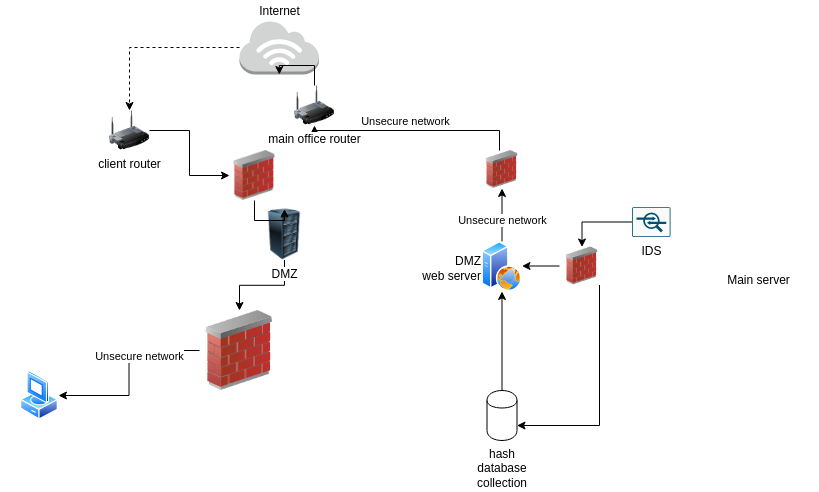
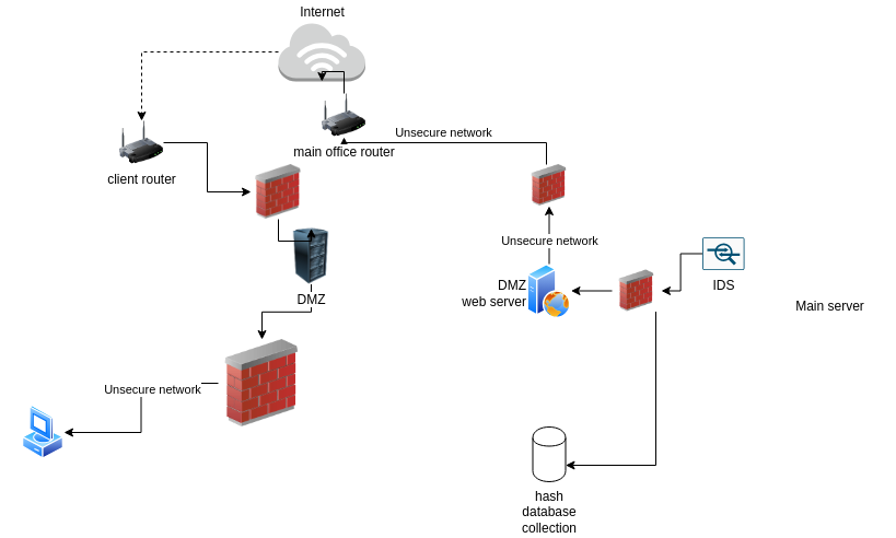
  <mxCell id="0" />
  <mxCell id="1" parent="0" />
  <mxCell id="2" style="edgeStyle=orthogonalEdgeStyle;rounded=0;orthogonalLoop=1;jettySize=auto;html=1;" parent="1" source="22" target="10" edge="1"><mxGeometry relative="1" as="geometry"><Array as="points"><mxPoint x="499" y="130" /></Array></mxGeometry></mxCell>
  <mxCell id="3" value="Unsecure network" style="edgeLabel;html=1;align=center;verticalAlign=bottom;resizable=0;points=[];" parent="2" vertex="1" connectable="0"><mxGeometry x="-0.035" y="-14" relative="1" as="geometry"><mxPoint x="-14" y="13" as="offset" /></mxGeometry></mxCell>
  <mxCell id="4" value="Main server" style="shape=image;html=1;verticalAlign=top;verticalLabelPosition=bottom;labelBackgroundColor=#ffffff;imageAspect=0;aspect=fixed;image=https://cdn2.iconfinder.com/data/icons/whcompare-isometric-web-hosting-servers/50/server-128.png" parent="1" vertex="1"><mxGeometry x="719" y="188" width="78" height="78" as="geometry" /></mxCell>
  <mxCell id="5" style="edgeStyle=orthogonalEdgeStyle;rounded=0;orthogonalLoop=1;jettySize=auto;html=1;" parent="1" source="15" target="11" edge="1"><mxGeometry relative="1" as="geometry"><mxPoint x="69" y="300" as="targetPoint" /></mxGeometry></mxCell>
  <mxCell id="6" value="Unsecure network" style="edgeLabel;html=1;align=center;verticalAlign=middle;resizable=0;points=[];" parent="5" vertex="1" connectable="0"><mxGeometry x="-0.052" y="29" relative="1" as="geometry"><mxPoint x="-19" y="-12" as="offset" /></mxGeometry></mxCell>
  <mxCell id="7" style="edgeStyle=orthogonalEdgeStyle;rounded=0;orthogonalLoop=1;jettySize=auto;html=1;dashed=1;" parent="1" source="8" target="21" edge="1"><mxGeometry relative="1" as="geometry" /></mxCell>
- <mxCell id="8" value="Internet" style="outlineConnect=0;dashed=0;verticalLabelPosition=top;verticalAlign=bottom;align=center;html=1;shape=mxgraph.aws3.internet_3;fillColor=#D2D3D3;gradientColor=none;labelPosition=center;" parent="1" vertex="1"><mxGeometry x="239" y="20" width="79.5" height="54" as="geometry" /></mxCell>
+ <mxCell id="8" value="Internet" style="outlineConnect=0;dashed=0;verticalLabelPosition=top;verticalAlign=bottom;align=center;html=1;shape=mxgraph.aws3.internet_3;fillColor=#D2D3D3;gradientColor=none;labelPosition=center;" parent="1" vertex="1"><mxGeometry x="254" y="20" width="79.5" height="54" as="geometry" /></mxCell>
  <mxCell id="9" style="edgeStyle=orthogonalEdgeStyle;rounded=0;orthogonalLoop=1;jettySize=auto;html=1;" parent="1" source="10" target="8" edge="1"><mxGeometry relative="1" as="geometry" /></mxCell>
  <mxCell id="10" value="main office router" style="image;html=1;labelBackgroundColor=#ffffff;image=img/lib/clip_art/networking/Wireless_Router_128x128.png" parent="1" vertex="1"><mxGeometry x="294" y="85" width="40" height="40" as="geometry" /></mxCell>
  <mxCell id="11" value="" style="aspect=fixed;perimeter=ellipsePerimeter;html=1;align=center;shadow=0;dashed=0;spacingTop=3;image;image=img/lib/active_directory/vista_client.svg;" parent="1" vertex="1"><mxGeometry x="20" y="370" width="38" height="50" as="geometry" /></mxCell>
  <mxCell id="12" style="edgeStyle=orthogonalEdgeStyle;rounded=0;orthogonalLoop=1;jettySize=auto;html=1;entryX=1;entryY=0.7;entryDx=0;entryDy=0;" edge="1" parent="1" source="13" target="28"><mxGeometry relative="1" as="geometry"><mxPoint x="601.5" y="320" as="targetPoint" /><Array as="points"><mxPoint x="599" y="425" /></Array></mxGeometry></mxCell>
  <mxCell id="13" value="" style="image;html=1;labelBackgroundColor=#ffffff;image=img/lib/clip_art/networking/Firewall_02_128x128.png" parent="1" vertex="1"><mxGeometry x="559" y="246.5" width="45" height="38" as="geometry" /></mxCell>
  <mxCell id="14" style="edgeStyle=orthogonalEdgeStyle;rounded=0;orthogonalLoop=1;jettySize=auto;html=1;" parent="1" source="29" target="13" edge="1"><mxGeometry relative="1" as="geometry"><Array as="points" /><mxPoint x="569" y="140" as="sourcePoint" /><mxPoint x="424" y="140" as="targetPoint" /></mxGeometry></mxCell>
  <mxCell id="15" value="" style="image;html=1;labelBackgroundColor=#ffffff;image=img/lib/clip_art/networking/Firewall_02_128x128.png" parent="1" vertex="1"><mxGeometry x="199" y="310" width="80" height="80" as="geometry" /></mxCell>
  <mxCell id="16" style="edgeStyle=orthogonalEdgeStyle;rounded=0;orthogonalLoop=1;jettySize=auto;html=1;" parent="1" source="17" target="15" edge="1"><mxGeometry relative="1" as="geometry"><mxPoint x="58" y="270" as="targetPoint" /><mxPoint x="139" y="151.2" as="sourcePoint" /></mxGeometry></mxCell>
  <mxCell id="17" value="DMZ" style="image;html=1;labelBackgroundColor=#ffffff;image=img/lib/clip_art/computers/Server_Rack_128x128.png" parent="1" vertex="1"><mxGeometry x="254" y="208.5" width="60" height="51" as="geometry" /></mxCell>
  <mxCell id="18" style="edgeStyle=orthogonalEdgeStyle;rounded=0;orthogonalLoop=1;jettySize=auto;html=1;" parent="1" source="19" target="17" edge="1"><mxGeometry relative="1" as="geometry"><mxPoint x="239" y="310" as="targetPoint" /><mxPoint x="179" y="151.2" as="sourcePoint" /></mxGeometry></mxCell>
  <mxCell id="19" value="" style="image;html=1;labelBackgroundColor=#ffffff;image=img/lib/clip_art/networking/Firewall_02_128x128.png" parent="1" vertex="1"><mxGeometry x="229" y="150" width="50" height="50" as="geometry" /></mxCell>
  <mxCell id="20" style="edgeStyle=orthogonalEdgeStyle;rounded=0;orthogonalLoop=1;jettySize=auto;html=1;" parent="1" source="21" target="19" edge="1"><mxGeometry relative="1" as="geometry"><mxPoint x="269" y="220" as="targetPoint" /><mxPoint x="179" y="151.2" as="sourcePoint" /></mxGeometry></mxCell>
  <mxCell id="21" value="client router" style="image;html=1;labelBackgroundColor=#ffffff;image=img/lib/clip_art/networking/Wireless_Router_128x128.png" parent="1" vertex="1"><mxGeometry x="109" y="110" width="40" height="40" as="geometry" /></mxCell>
  <mxCell id="22" value="" style="image;html=1;labelBackgroundColor=#ffffff;image=img/lib/clip_art/networking/Firewall_02_128x128.png" vertex="1" parent="1"><mxGeometry x="479" y="150" width="45" height="38" as="geometry" /></mxCell>
  <mxCell id="23" style="edgeStyle=orthogonalEdgeStyle;rounded=0;orthogonalLoop=1;jettySize=auto;html=1;" edge="1" parent="1" source="25" target="22"><mxGeometry relative="1" as="geometry"><Array as="points" /><mxPoint x="579" y="280" as="sourcePoint" /><mxPoint x="424" y="130" as="targetPoint" /></mxGeometry></mxCell>
  <mxCell id="24" value="Unsecure network" style="edgeLabel;html=1;align=center;verticalAlign=bottom;resizable=0;points=[];" vertex="1" connectable="0" parent="23"><mxGeometry x="-0.035" y="-14" relative="1" as="geometry"><mxPoint x="-14" y="13" as="offset" /></mxGeometry></mxCell>
  <mxCell id="25" value="DMZ&lt;br&gt;web server" style="aspect=fixed;perimeter=ellipsePerimeter;html=1;align=right;shadow=0;dashed=0;spacingTop=3;image;image=img/lib/active_directory/web_server.svg;labelPosition=left;verticalLabelPosition=middle;verticalAlign=middle;" vertex="1" parent="1"><mxGeometry x="481.5" y="241" width="40" height="50" as="geometry" /></mxCell>
  <mxCell id="26" style="edgeStyle=orthogonalEdgeStyle;rounded=0;orthogonalLoop=1;jettySize=auto;html=1;" edge="1" parent="1" source="13" target="25"><mxGeometry relative="1" as="geometry"><Array as="points"><mxPoint x="499" y="280" /></Array><mxPoint x="579" y="280" as="sourcePoint" /><mxPoint x="499" y="188" as="targetPoint" /></mxGeometry></mxCell>
- <mxCell id="27" style="edgeStyle=orthogonalEdgeStyle;rounded=0;orthogonalLoop=1;jettySize=auto;html=1;" edge="1" parent="1" source="28" target="25"><mxGeometry relative="1" as="geometry" /></mxCell>
  <mxCell id="28" value="hash database collection" style="shape=cylinder;whiteSpace=wrap;html=1;boundedLbl=1;backgroundOutline=1;labelPosition=center;verticalLabelPosition=bottom;align=center;verticalAlign=top;" vertex="1" parent="1"><mxGeometry x="486.5" y="390" width="30" height="50" as="geometry" /></mxCell>
- <mxCell id="29" value="IDS" style="points=[[0.015,0.015,0],[0.985,0.015,0],[0.985,0.985,0],[0.015,0.985,0],[0.25,0,0],[0.5,0,0],[0.75,0,0],[1,0.25,0],[1,0.5,0],[1,0.75,0],[0.75,1,0],[0.5,1,0],[0.25,1,0],[0,0.75,0],[0,0.5,0],[0,0.25,0]];verticalLabelPosition=bottom;html=1;verticalAlign=top;aspect=fixed;align=center;pointerEvents=1;shape=mxgraph.cisco19.rect;prIcon=ips_ids;fillColor=#FAFAFA;strokeColor=#005073;" vertex="1" parent="1"><mxGeometry x="631.6" y="206.5" width="38.4" height="30" as="geometry" /></mxCell>
+ <mxCell id="29" value="IDS" style="points=[[0.015,0.015,0],[0.985,0.015,0],[0.985,0.985,0],[0.015,0.985,0],[0.25,0,0],[0.5,0,0],[0.75,0,0],[1,0.25,0],[1,0.5,0],[1,0.75,0],[0.75,1,0],[0.5,1,0],[0.25,1,0],[0,0.75,0],[0,0.5,0],[0,0.25,0]];verticalLabelPosition=bottom;html=1;verticalAlign=top;aspect=fixed;align=center;pointerEvents=1;shape=mxgraph.cisco19.rect;prIcon=ips_ids;fillColor=#FAFAFA;strokeColor=#005073;" vertex="1" parent="1"><mxGeometry x="641.6" y="216.5" width="38.4" height="30" as="geometry" /></mxCell>
